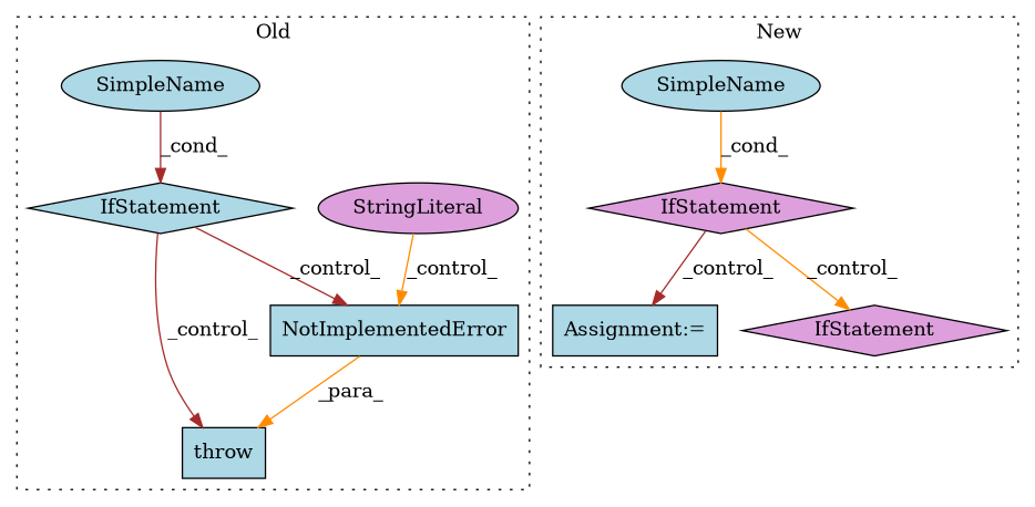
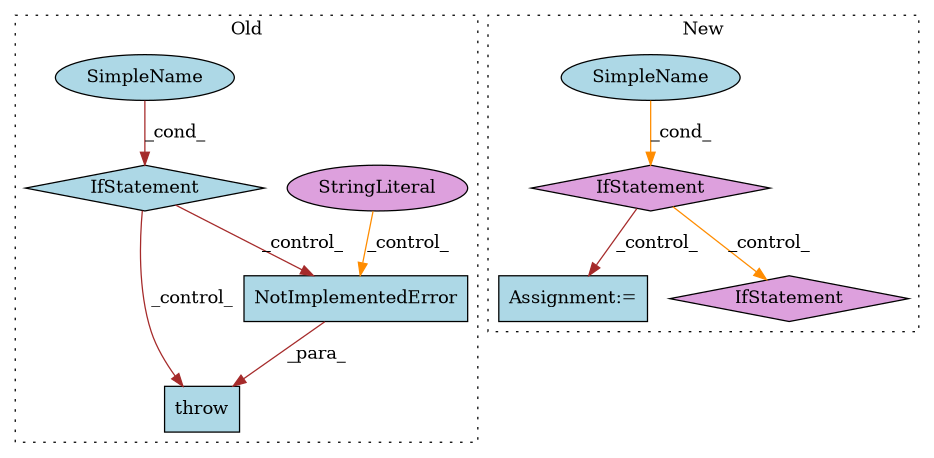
  digraph {
    node [a=25 fillcolor=lightblue l="4,2" shape=box style=filled]
    edge [color=darkorange]
    n1 [a=32 l="20,1" label=NotImplementedError s="5860,5924"]
    n2 [a=53 l=6 label=throw s=5854]
    n3 [a=45 fillcolor=plum l=44 label=StringLiteral s=5880 shape=ellipse]
    n4 [label=IfStatement s="5802,5844" shape=diamond]
    n5 [a=42 label=SimpleName shape=ellipse l=""]
    n6 [fillcolor=plum label=IfStatement s="8393,8419" shape=diamond]
    n7 [a=7 l=1 label="Assignment:=" s=8443]
    n8 [a=42 label=SimpleName shape=ellipse l=""]
    n9 [fillcolor=plum label=IfStatement s="8515,8571" shape=diamond]
    subgraph cluster_1 {
      label=Old
      style=dotted
      n1
      n2
      n3
      n4
      n5
    }
    subgraph cluster_2 {
      label=New
      style=dotted
      n6
      n7
      n8
      n9
    }
-   n1 -> n2 [label=_para_]
+   n1 -> n2 [color=brown label=_para_]
    n3 -> n1 [label=_control_]
    n4 -> n1 [color=brown label=_control_]
    n4 -> n2 [color=brown label=_control_]
    n5 -> n4 [color=brown label=_cond_]
    n6 -> n7 [color=brown label=_control_]
    n6 -> n9 [label=_control_]
    n8 -> n6 [label=_cond_]
  }
